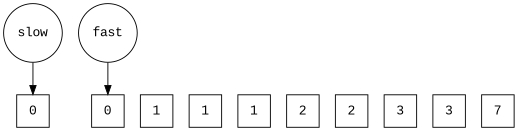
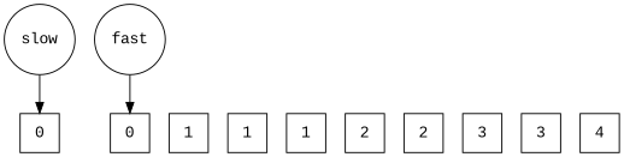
  digraph {
    fontname="Liberation Mono"
    node [shape=square fontname="Liberation Mono"]
    edge [fontname="Liberation Mono"]
    n1 [label=0]
    n2 [label=0]
    n3 [label=1]
    n4 [label=1]
    n5 [label=1]
    n6 [label=2]
    n7 [label=2]
    n8 [label=3]
    n9 [label=3]
-   n10 [label=7]
+   n10 [label=4]
    slow [shape=circle]
    fast [shape=circle]
    subgraph sub_1 {
      rank=same
      n1
      n2
      n3
      n4
      n5
      n6
      n7
      n8
      n9
      n10
    }
    slow -> n1
    fast -> n2
  }
